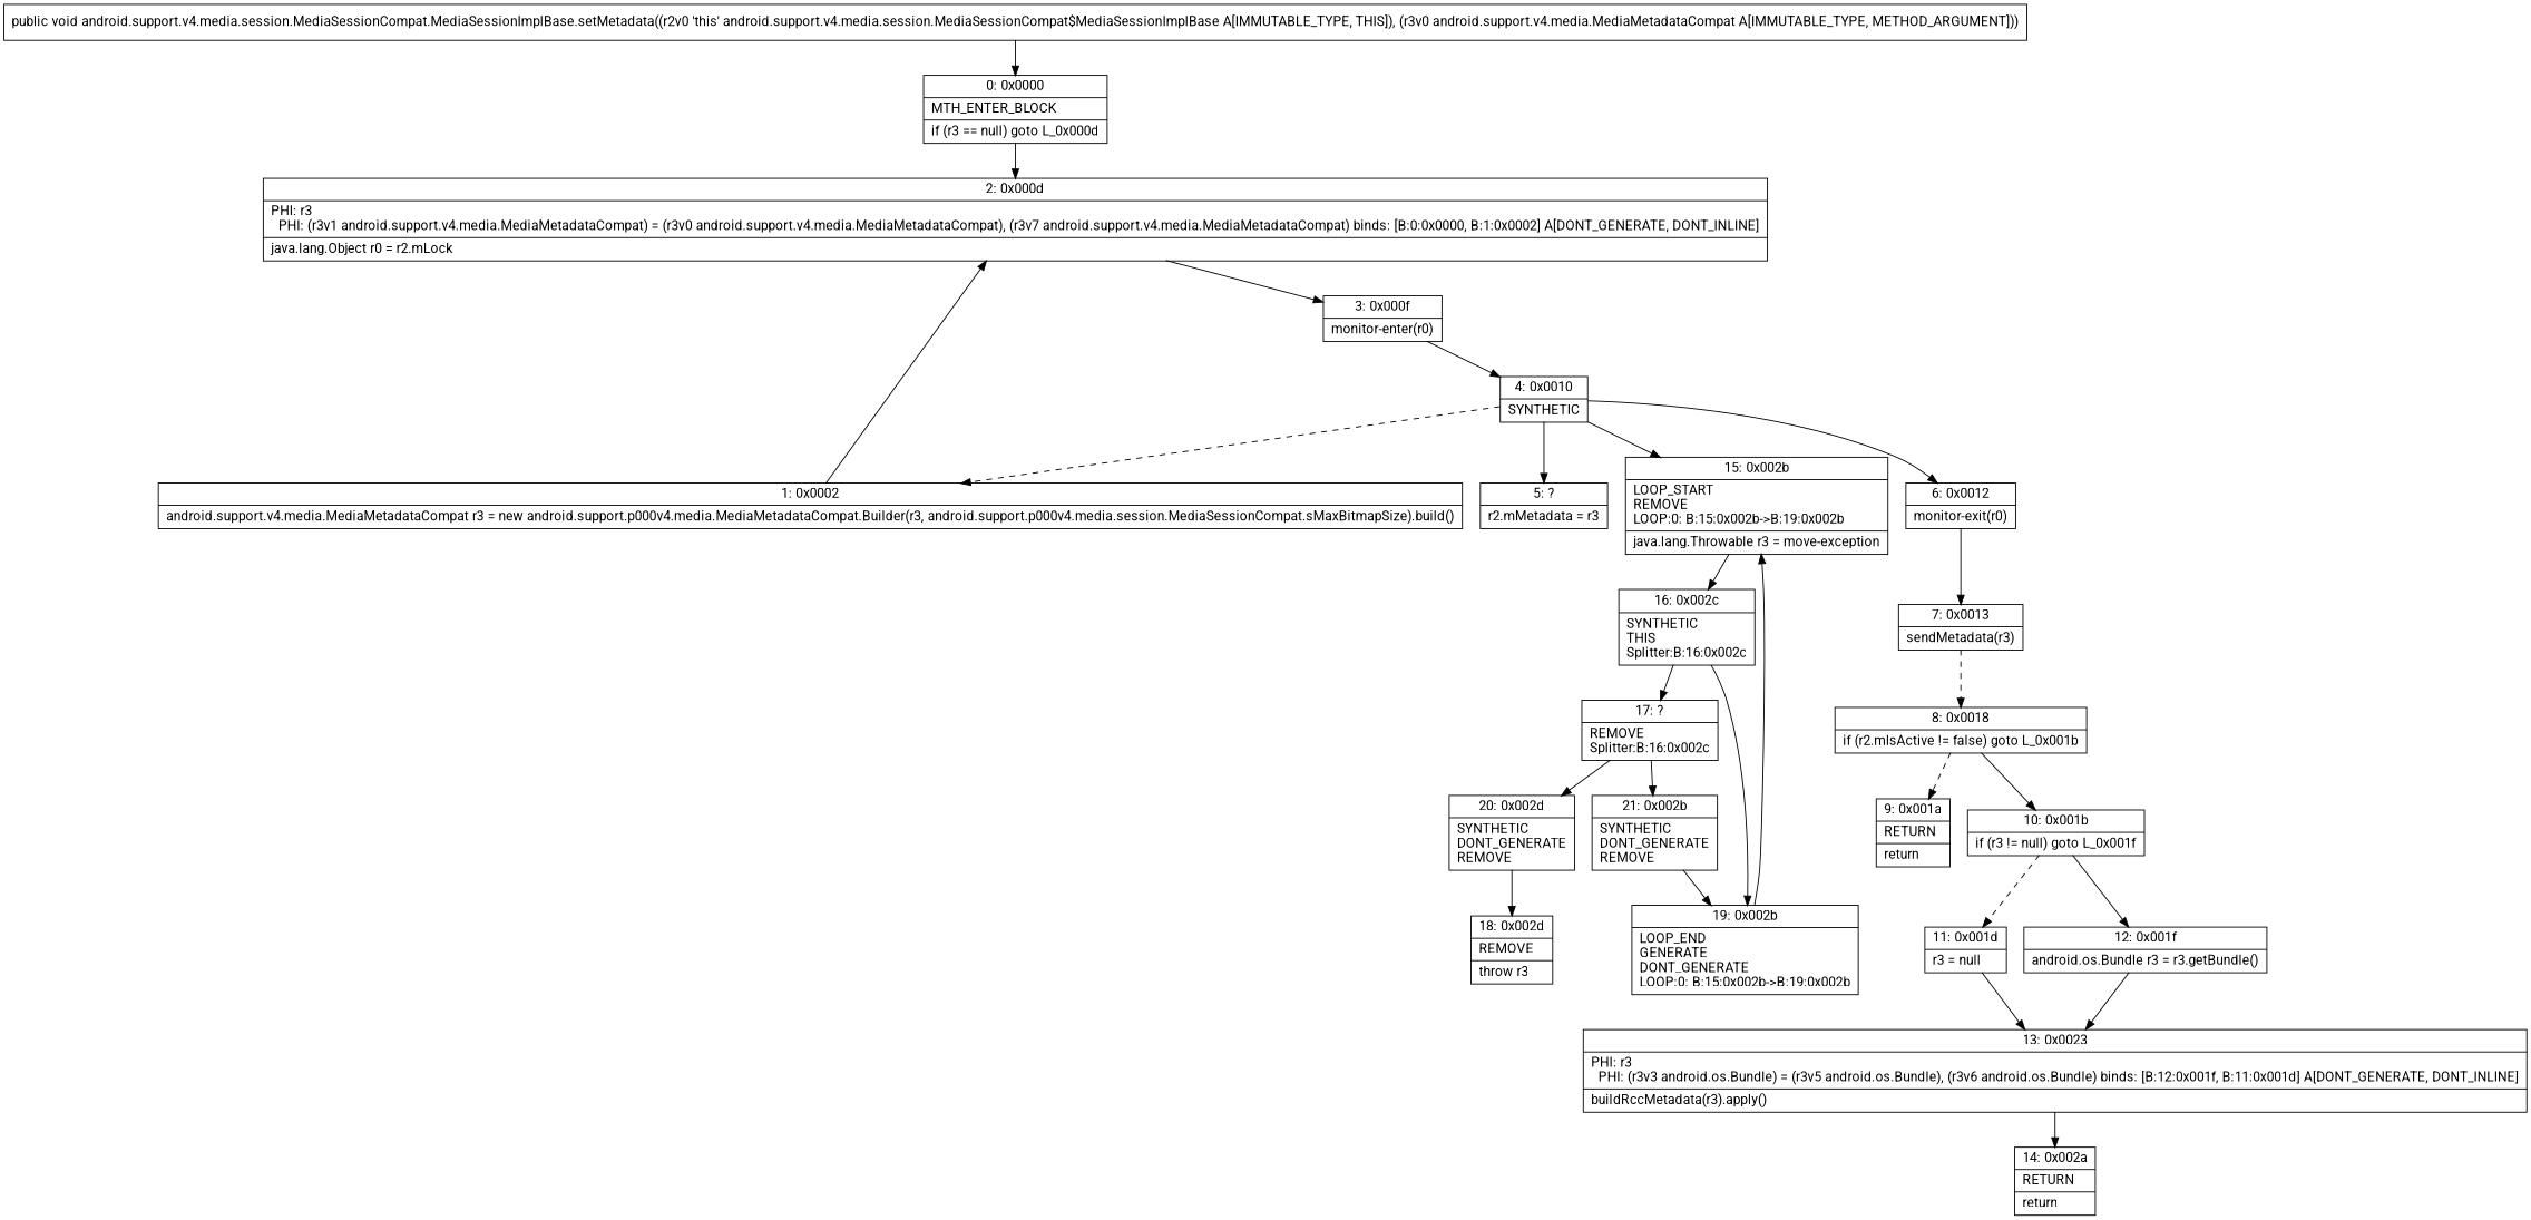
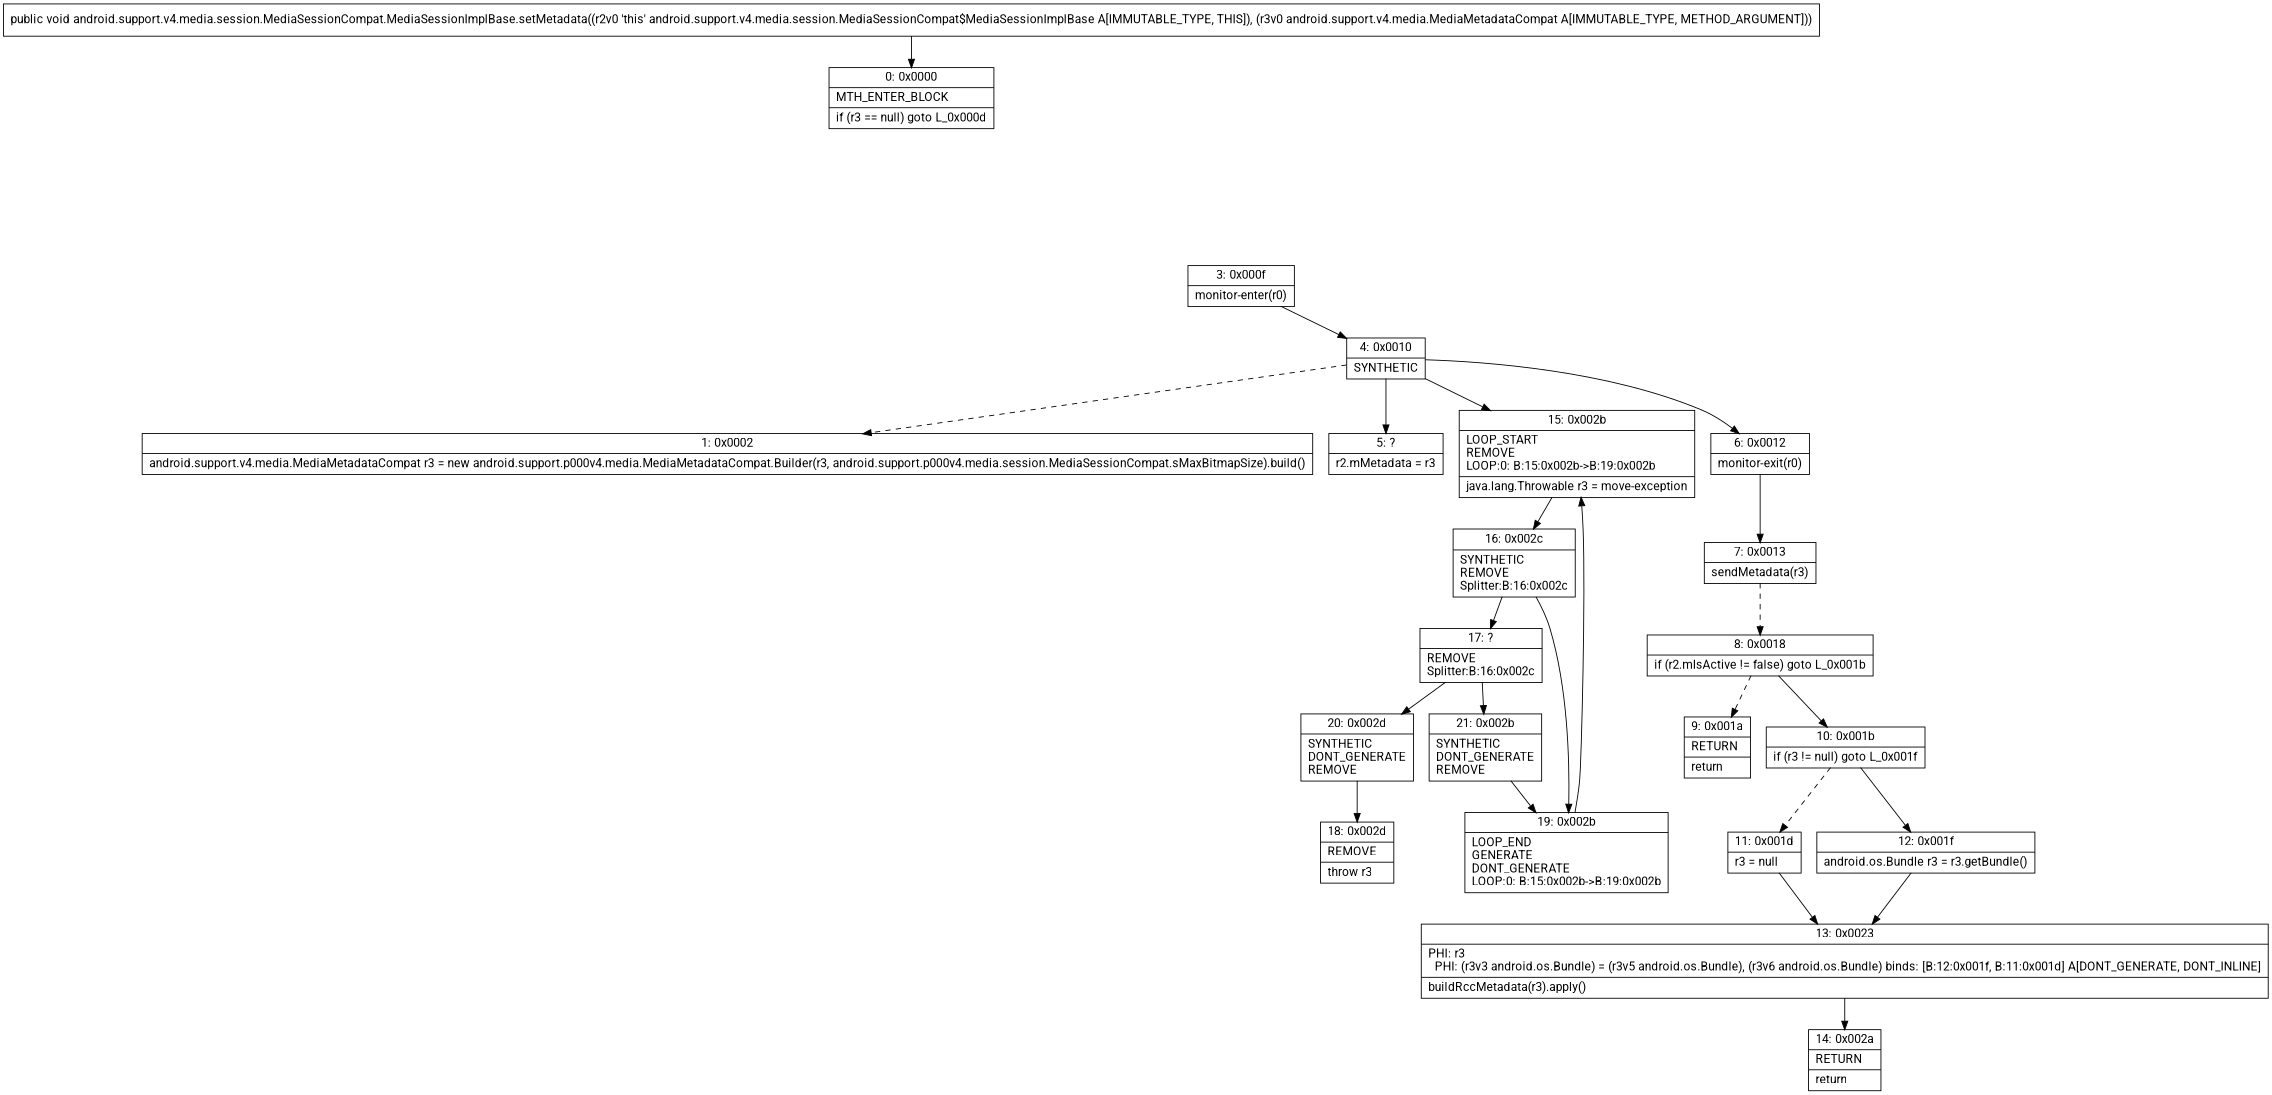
  digraph {
    fontname=Roboto
    node [fontname=Roboto shape=record]
    edge [fontname=Roboto]
    n1 [label="{0\:\ 0x0000|MTH_ENTER_BLOCK\l|if (r3 == null) goto L_0x000d\l}"]
-   n2 [label="{2\:\ 0x000d|PHI: r3 \l  PHI: (r3v1 android.support.v4.media.MediaMetadataCompat) = (r3v0 android.support.v4.media.MediaMetadataCompat), (r3v7 android.support.v4.media.MediaMetadataCompat) binds: [B:0:0x0000, B:1:0x0002] A[DONT_GENERATE, DONT_INLINE]\l|java.lang.Object r0 = r2.mLock\l}"]
    n3 [label="{1\:\ 0x0002|android.support.v4.media.MediaMetadataCompat r3 = new android.support.p000v4.media.MediaMetadataCompat.Builder(r3, android.support.p000v4.media.session.MediaSessionCompat.sMaxBitmapSize).build()\l}"]
    n4 [label="{3\:\ 0x000f|monitor\-enter(r0)\l}"]
    n5 [label="{4\:\ 0x0010|SYNTHETIC\l}"]
    n6 [label="{5\:\ ?|r2.mMetadata = r3\l}"]
    n7 [label="{15\:\ 0x002b|LOOP_START\lREMOVE\lLOOP:0: B:15:0x002b\-\>B:19:0x002b\l|java.lang.Throwable r3 = move\-exception\l}"]
    n8 [label="{6\:\ 0x0012|monitor\-exit(r0)\l}"]
-   n9 [label="{16\:\ 0x002c|SYNTHETIC\lTHIS\lSplitter:B:16:0x002c\l}"]
+   n9 [label="{16\:\ 0x002c|SYNTHETIC\lREMOVE\lSplitter:B:16:0x002c\l}"]
    n10 [label="{7\:\ 0x0013|sendMetadata(r3)\l}"]
    n11 [label="{8\:\ 0x0018|if (r2.mIsActive != false) goto L_0x001b\l}"]
    n12 [label="{9\:\ 0x001a|RETURN\l|return\l}"]
    n13 [label="{10\:\ 0x001b|if (r3 != null) goto L_0x001f\l}"]
    n14 [label="{11\:\ 0x001d|r3 = null\l}"]
    n15 [label="{12\:\ 0x001f|android.os.Bundle r3 = r3.getBundle()\l}"]
    n16 [label="{13\:\ 0x0023|PHI: r3 \l  PHI: (r3v3 android.os.Bundle) = (r3v5 android.os.Bundle), (r3v6 android.os.Bundle) binds: [B:12:0x001f, B:11:0x001d] A[DONT_GENERATE, DONT_INLINE]\l|buildRccMetadata(r3).apply()\l}"]
    n17 [label="{14\:\ 0x002a|RETURN\l|return\l}"]
    n18 [label="{17\:\ ?|REMOVE\lSplitter:B:16:0x002c\l}"]
    n19 [label="{19\:\ 0x002b|LOOP_END\lGENERATE\lDONT_GENERATE\lLOOP:0: B:15:0x002b\-\>B:19:0x002b\l}"]
    n20 [label="{20\:\ 0x002d|SYNTHETIC\lDONT_GENERATE\lREMOVE\l}"]
    n21 [label="{21\:\ 0x002b|SYNTHETIC\lDONT_GENERATE\lREMOVE\l}"]
    n22 [label="{18\:\ 0x002d|REMOVE\l|throw r3\l}"]
    n23 [label="{public void android.support.v4.media.session.MediaSessionCompat.MediaSessionImplBase.setMetadata((r2v0 'this' android.support.v4.media.session.MediaSessionCompat$MediaSessionImplBase A[IMMUTABLE_TYPE, THIS]), (r3v0 android.support.v4.media.MediaMetadataCompat A[IMMUTABLE_TYPE, METHOD_ARGUMENT])) }"]
-   n1 -> n2
-   n2 -> n4
-   n3 -> n2
    n4 -> n5
    n5 -> n3 [style=dashed]
    n5 -> n6
    n5 -> n7
    n5 -> n8
    n7 -> n9
    n8 -> n10
    n9 -> n18
    n9 -> n19
    n10 -> n11 [style=dashed]
    n11 -> n12 [style=dashed]
    n11 -> n13
    n13 -> n14 [style=dashed]
    n13 -> n15
    n14 -> n16
    n15 -> n16
    n16 -> n17
    n18 -> n20
    n18 -> n21
    n19 -> n7
    n20 -> n22
    n21 -> n19
    n23 -> n1
  }
